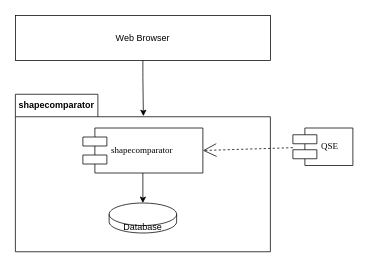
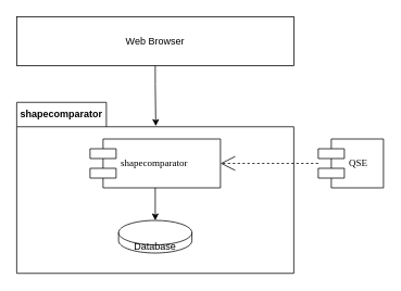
  <mxCell id="0" />
  <mxCell id="1" parent="0" />
- <mxCell id="2" value="QSE" style="shape=component;align=left;spacingLeft=36;rounded=0;shadow=0;comic=0;labelBackgroundColor=none;strokeWidth=1;fontFamily=Verdana;fontSize=12;html=1;" parent="1" vertex="1"><mxGeometry x="390" y="170" width="80" height="50" as="geometry" /></mxCell>
+ <mxCell id="2" value="QSE" style="shape=component;align=left;spacingLeft=36;rounded=0;shadow=0;comic=0;labelBackgroundColor=none;strokeWidth=1;fontFamily=Verdana;fontSize=12;html=1;" parent="1" vertex="1"><mxGeometry x="390" y="170" width="80" height="60" as="geometry" /></mxCell>
  <mxCell id="3" value="shapecomparator" style="shape=folder;fontStyle=1;tabWidth=110;tabHeight=30;tabPosition=left;html=1;boundedLbl=1;labelInHeader=1;container=1;collapsible=0;recursiveResize=0;whiteSpace=wrap;" vertex="1" parent="1"><mxGeometry x="20" y="125" width="340" height="210" as="geometry" /></mxCell>
  <mxCell id="4" style="edgeStyle=orthogonalEdgeStyle;rounded=0;orthogonalLoop=1;jettySize=auto;html=1;" edge="1" parent="3" source="5" target="6"><mxGeometry relative="1" as="geometry" /></mxCell>
  <mxCell id="5" value="shapecomparator" style="shape=component;align=left;spacingLeft=36;rounded=0;shadow=0;comic=0;labelBackgroundColor=none;strokeWidth=1;fontFamily=Verdana;fontSize=12;html=1;" parent="3" vertex="1"><mxGeometry x="90" y="45" width="160" height="60" as="geometry" /></mxCell>
  <mxCell id="6" value="Database" style="shape=cylinder3;whiteSpace=wrap;html=1;boundedLbl=1;backgroundOutline=1;size=15;" vertex="1" parent="3"><mxGeometry x="125" y="145" width="90" height="40" as="geometry" /></mxCell>
  <mxCell id="7" style="edgeStyle=none;rounded=0;html=1;dashed=1;labelBackgroundColor=none;startArrow=none;startFill=0;startSize=8;endArrow=open;endFill=0;endSize=16;fontFamily=Verdana;fontSize=12;entryX=1;entryY=0.5;entryDx=0;entryDy=0;" parent="1" source="2" target="5" edge="1"><mxGeometry relative="1" as="geometry"><mxPoint x="367.593" y="81.508" as="targetPoint" /></mxGeometry></mxCell>
  <mxCell id="8" value="Web Browser" style="rounded=0;whiteSpace=wrap;html=1;" vertex="1" parent="1"><mxGeometry x="20" y="20" width="340" height="60" as="geometry" /></mxCell>
  <mxCell id="9" style="edgeStyle=orthogonalEdgeStyle;rounded=0;orthogonalLoop=1;jettySize=auto;html=1;entryX=0.502;entryY=0.139;entryDx=0;entryDy=0;entryPerimeter=0;" edge="1" parent="1" source="8" target="3"><mxGeometry relative="1" as="geometry" /></mxCell>
